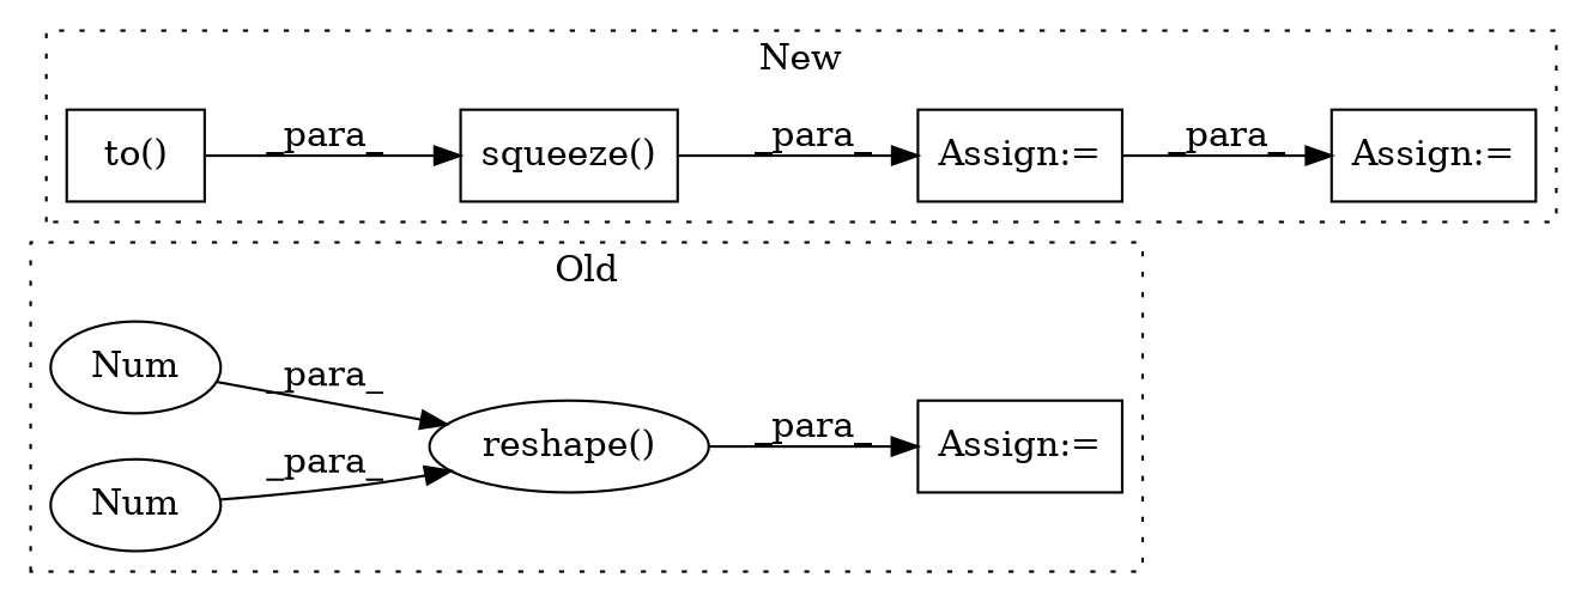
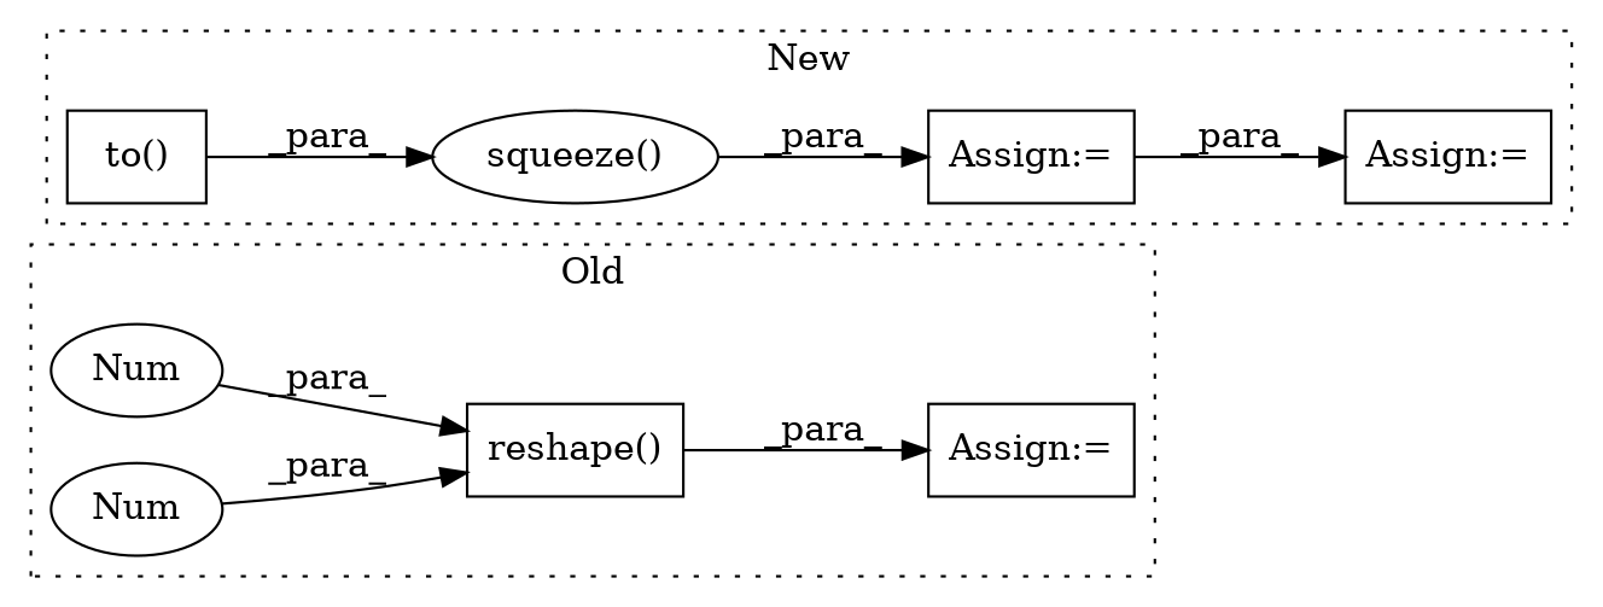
  digraph {
    rankdir=LR
    node [a=75 l=3 shape=box]
-   n1 [l="33,1" label="reshape()" s="6909,6947" shape=ellipse]
+   n1 [l="33,1" label="reshape()" s="6909,6947"]
    n2 [a=76 l=1 label=Num s=6942 shape=ellipse]
    n3 [a=76 l=2 label=Num s=6945 shape=ellipse]
    n4 [a=68 label="Assign:=" s=6906]
    n5 [l="52,1" label="to()" s="6514,6577"]
    n6 [a=68 label="Assign:=" s=6590]
    n7 [a=68 label="Assign:=" s=6776]
-   n8 [l="46,1" label="squeeze()" s="6593,6640"]
+   n8 [l="46,1" label="squeeze()" s="6593,6640" shape=ellipse]
    subgraph cluster_1 {
      label=Old
      style=dotted
      n1
      n2
      n3
      n4
    }
    subgraph cluster_2 {
      label=New
      style=dotted
      n5
      n6
      n7
      n8
    }
    n1 -> n4 [label=_para_]
    n2 -> n1 [label=_para_]
    n3 -> n1 [label=_para_]
    n5 -> n8 [label=_para_]
    n6 -> n7 [label=_para_]
    n8 -> n6 [label=_para_]
  }
